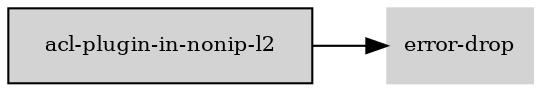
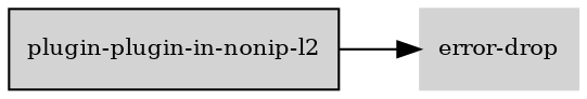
  digraph {
    rankdir=LR
    node [fillcolor=lightgray fontcolor=black fontsize=10 shape=box style=filled]
-   "acl-plugin-in-nonip-l2" [color=black]
+   "acl-plugin-in-nonip-l2" [color=black label="plugin-plugin-in-nonip-l2"]
    "error-drop" [color=lightgray]
    "acl-plugin-in-nonip-l2" -> "error-drop" [fontsize=8]
  }
